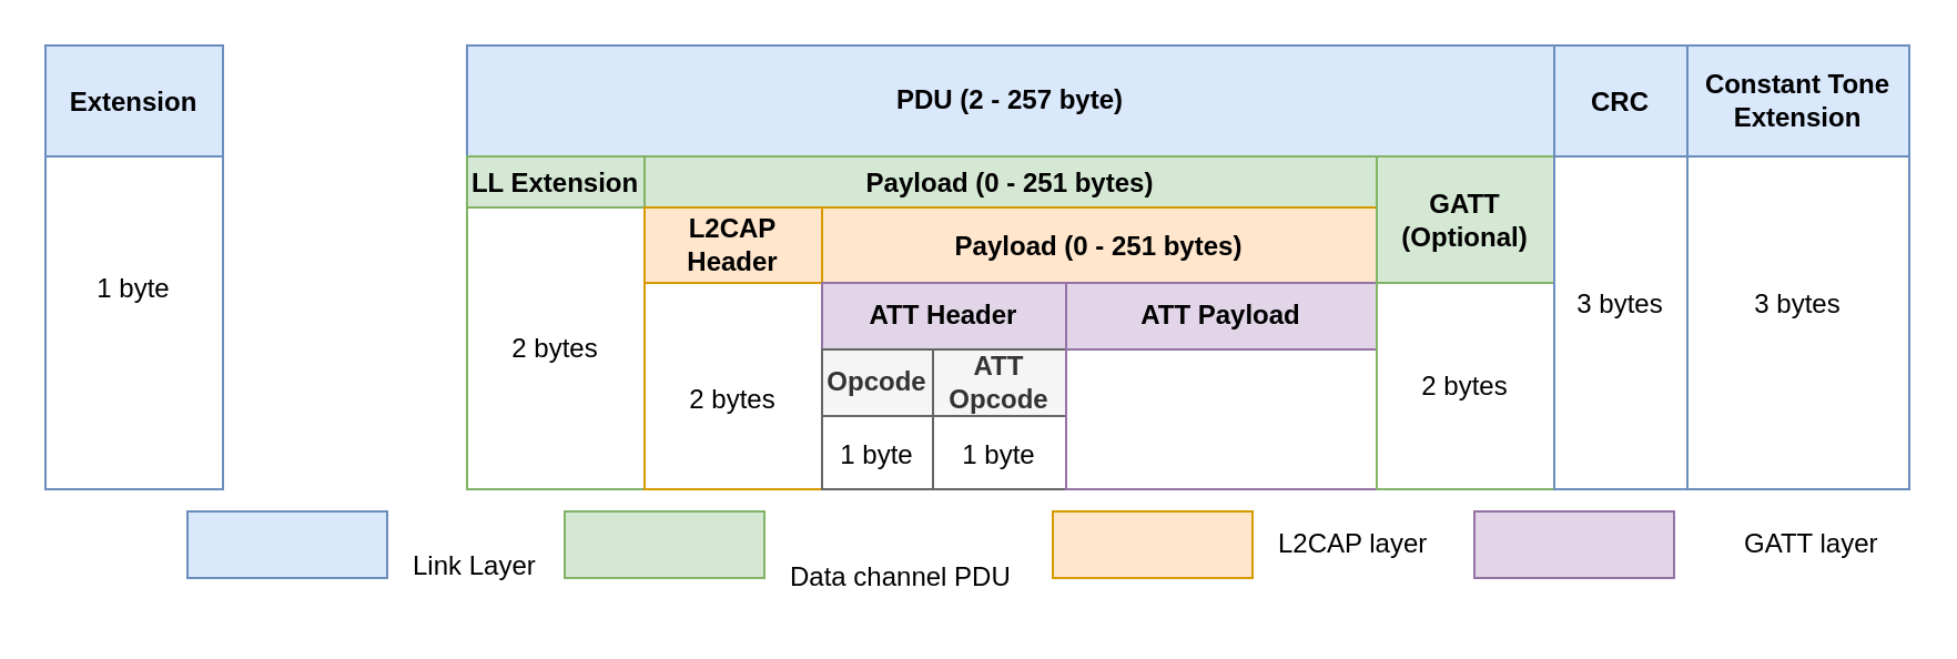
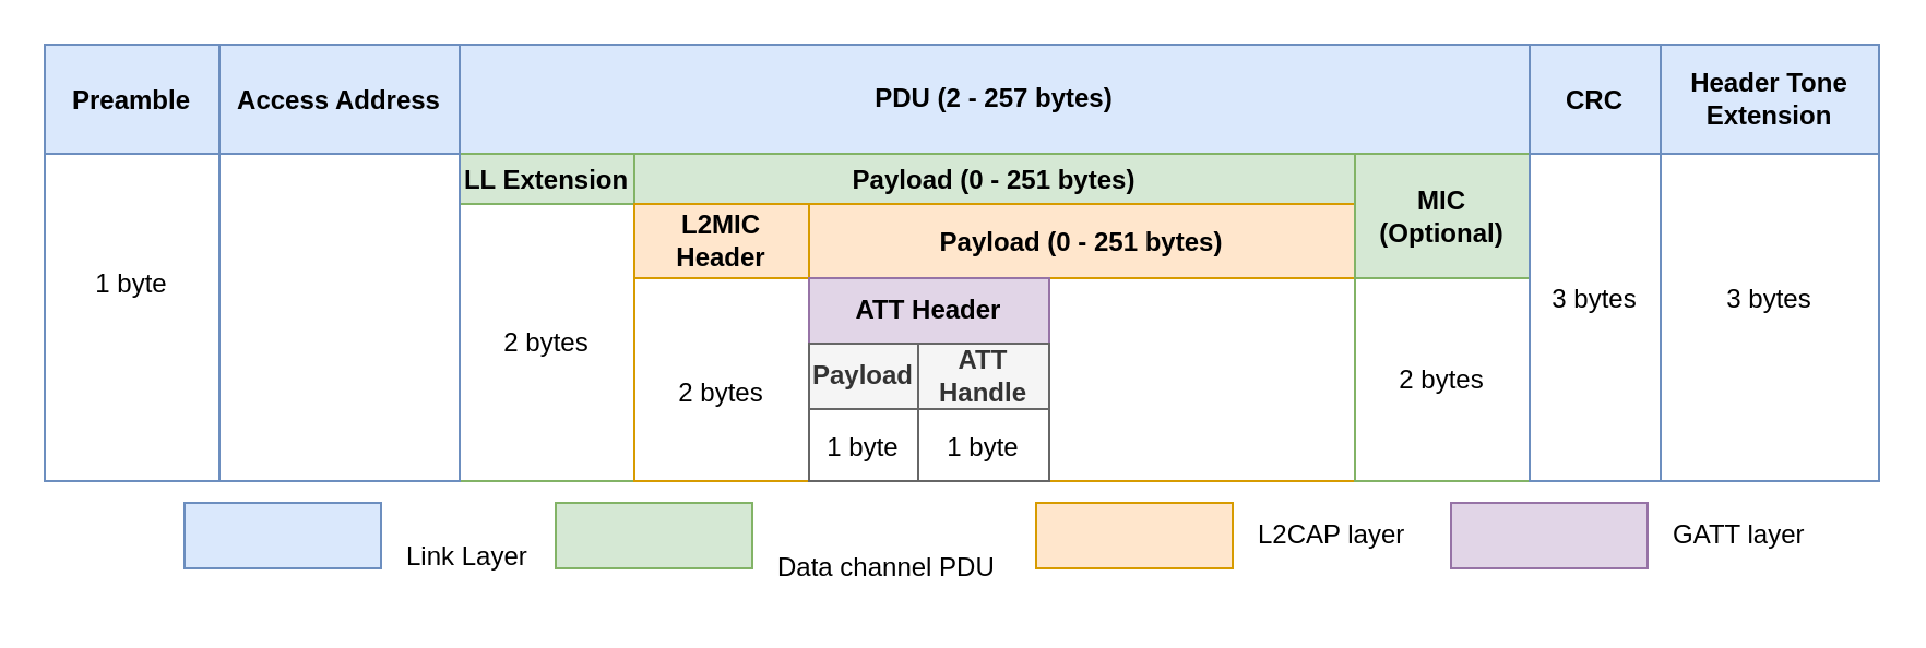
  <mxCell id="0" />
  <mxCell id="1" parent="0" />
- <mxCell id="2" value="PDU (2 - 257 byte)" style="swimlane;fillColor=#dae8fc;strokeColor=#6c8ebf;verticalAlign=middle;whiteSpace=wrap;startSize=50;" vertex="1" parent="1"><mxGeometry x="210" width="490" height="200" as="geometry" y="20" /></mxCell>
+ <mxCell id="2" value="PDU (2 - 257 bytes)" style="swimlane;fillColor=#dae8fc;strokeColor=#6c8ebf;verticalAlign=middle;whiteSpace=wrap;startSize=50;" vertex="1" parent="1"><mxGeometry x="210" width="490" height="200" as="geometry" y="20" /></mxCell>
  <mxCell id="3" value="LL Extension" style="swimlane;fillColor=#d5e8d4;strokeColor=#82b366;" vertex="1" parent="2"><mxGeometry y="50" width="80" height="150" as="geometry" /></mxCell>
  <mxCell id="4" value="2 bytes" style="text;html=1;strokeColor=none;fillColor=none;align=center;verticalAlign=middle;whiteSpace=wrap;overflow=hidden;" vertex="1" parent="3"><mxGeometry x="15" y="77" width="50" height="20" as="geometry" /></mxCell>
  <mxCell id="5" value="Payload (0 - 251 bytes)" style="swimlane;fillColor=#d5e8d4;strokeColor=#82b366;" vertex="1" parent="2"><mxGeometry x="80" y="50" width="330" height="150" as="geometry" /></mxCell>
- <mxCell id="6" value="L2CAP Header" style="swimlane;fillColor=#ffe6cc;strokeColor=#d79b00;whiteSpace=wrap;startSize=34;" vertex="1" parent="5"><mxGeometry y="23" width="80" height="127" as="geometry" /></mxCell>
+ <mxCell id="6" value="L2MIC Header" style="swimlane;fillColor=#ffe6cc;strokeColor=#d79b00;whiteSpace=wrap;startSize=34;" vertex="1" parent="5"><mxGeometry y="23" width="80" height="127" as="geometry" /></mxCell>
  <mxCell id="7" value="2 bytes" style="text;html=1;strokeColor=none;fillColor=none;align=center;verticalAlign=middle;whiteSpace=wrap;overflow=hidden;" vertex="1" parent="6"><mxGeometry x="15" y="77" width="50" height="20" as="geometry" /></mxCell>
  <mxCell id="8" value="Payload (0 - 251 bytes)" style="swimlane;fillColor=#ffe6cc;strokeColor=#d79b00;startSize=34;" vertex="1" parent="5"><mxGeometry x="80" y="23" width="250" height="127" as="geometry" /></mxCell>
  <mxCell id="9" value="ATT Header" style="swimlane;fillColor=#e1d5e7;strokeColor=#9673a6;startSize=30;whiteSpace=wrap;" vertex="1" parent="8"><mxGeometry y="34" width="110" height="93" as="geometry" /></mxCell>
- <mxCell id="10" value="Opcode" style="swimlane;fillColor=#f5f5f5;strokeColor=#666666;startSize=30;whiteSpace=wrap;fontColor=#333333;" vertex="1" parent="9"><mxGeometry y="30" width="50" height="63" as="geometry" /></mxCell>
+ <mxCell id="10" value="Payload" style="swimlane;fillColor=#f5f5f5;strokeColor=#666666;startSize=30;whiteSpace=wrap;fontColor=#333333;" vertex="1" parent="9"><mxGeometry y="30" width="50" height="63" as="geometry" /></mxCell>
  <mxCell id="11" value="1 byte" style="text;html=1;strokeColor=none;fillColor=none;align=center;verticalAlign=middle;whiteSpace=wrap;overflow=hidden;" vertex="1" parent="10"><mxGeometry y="38" width="50" height="20" as="geometry" /></mxCell>
- <mxCell id="12" value="ATT Opcode" style="swimlane;fillColor=#f5f5f5;strokeColor=#666666;startSize=30;whiteSpace=wrap;fontColor=#333333;" vertex="1" parent="9"><mxGeometry x="50" y="30" width="60" height="63" as="geometry" /></mxCell>
+ <mxCell id="12" value="ATT Handle" style="swimlane;fillColor=#f5f5f5;strokeColor=#666666;startSize=30;whiteSpace=wrap;fontColor=#333333;" vertex="1" parent="9"><mxGeometry x="50" y="30" width="60" height="63" as="geometry" /></mxCell>
  <mxCell id="13" value="1 byte" style="text;html=1;strokeColor=none;fillColor=none;align=center;verticalAlign=middle;whiteSpace=wrap;overflow=hidden;" vertex="1" parent="12"><mxGeometry x="5" y="38" width="50" height="20" as="geometry" /></mxCell>
- <mxCell id="14" value="ATT Payload" style="swimlane;fillColor=#e1d5e7;strokeColor=#9673a6;startSize=30;whiteSpace=wrap;" vertex="1" parent="8"><mxGeometry x="110" y="34" width="140" height="93" as="geometry" /></mxCell>
- <mxCell id="15" value="GATT &#10;(Optional)" style="swimlane;fillColor=#d5e8d4;strokeColor=#82b366;startSize=57;swimlaneLine=1;rounded=0;shadow=0;sketch=0;horizontal=1;verticalAlign=middle;align=center;fontColor=default;whiteSpace=wrap;" vertex="1" parent="2"><mxGeometry x="410" y="50" width="80" height="150" as="geometry" /></mxCell>
+ <mxCell id="15" value="MIC &#10;(Optional)" style="swimlane;fillColor=#d5e8d4;strokeColor=#82b366;startSize=57;swimlaneLine=1;rounded=0;shadow=0;sketch=0;horizontal=1;verticalAlign=middle;align=center;fontColor=default;whiteSpace=wrap;" vertex="1" parent="2"><mxGeometry x="410" y="50" width="80" height="150" as="geometry" /></mxCell>
  <mxCell id="16" value="2 bytes" style="text;html=1;strokeColor=none;fillColor=none;align=center;verticalAlign=middle;whiteSpace=wrap;overflow=hidden;" vertex="1" parent="15"><mxGeometry x="15" y="93.5" width="50" height="20" as="geometry" /></mxCell>
- <mxCell id="18" value="Extension" style="swimlane;fillColor=#dae8fc;strokeColor=#6c8ebf;startSize=50;" vertex="1" parent="1"><mxGeometry width="80" height="200" as="geometry" x="20" y="20" /></mxCell>
+ <mxCell id="17" value="Access Address" style="swimlane;fillColor=#dae8fc;strokeColor=#6c8ebf;startSize=50;" vertex="1" parent="1"><mxGeometry x="100" width="110" height="200" as="geometry" y="20" /></mxCell>
+ <mxCell id="18" value="Preamble" style="swimlane;fillColor=#dae8fc;strokeColor=#6c8ebf;startSize=50;" vertex="1" parent="1"><mxGeometry width="80" height="200" as="geometry" x="20" y="20" /></mxCell>
  <mxCell id="19" value="1 byte" style="text;html=1;strokeColor=none;fillColor=none;align=center;verticalAlign=middle;whiteSpace=wrap;overflow=hidden;" vertex="1" parent="18"><mxGeometry x="20" y="100" width="40" height="20" as="geometry" /></mxCell>
  <mxCell id="20" value="CRC" style="swimlane;fillColor=#dae8fc;strokeColor=#6c8ebf;startSize=50;" vertex="1" parent="1"><mxGeometry x="700" width="60" height="200" as="geometry" y="20" /></mxCell>
  <mxCell id="21" value="3 bytes" style="text;html=1;strokeColor=none;fillColor=none;align=center;verticalAlign=middle;whiteSpace=wrap;overflow=hidden;" vertex="1" parent="20"><mxGeometry y="107" width="60" height="20" as="geometry" /></mxCell>
- <mxCell id="22" value="Constant Tone Extension" style="swimlane;fillColor=#dae8fc;strokeColor=#6c8ebf;whiteSpace=wrap;startSize=50;" vertex="1" parent="1"><mxGeometry x="760" width="100" height="200" as="geometry" y="20" /></mxCell>
+ <mxCell id="22" value="Header Tone Extension" style="swimlane;fillColor=#dae8fc;strokeColor=#6c8ebf;whiteSpace=wrap;startSize=50;" vertex="1" parent="1"><mxGeometry x="760" width="100" height="200" as="geometry" y="20" /></mxCell>
  <mxCell id="23" value="3 bytes" style="text;html=1;strokeColor=none;fillColor=none;align=center;verticalAlign=middle;whiteSpace=wrap;overflow=hidden;" vertex="1" parent="22"><mxGeometry x="20" y="107" width="60" height="20" as="geometry" /></mxCell>
  <mxCell id="24" value="" style="rounded=0;whiteSpace=wrap;html=1;shadow=0;sketch=0;align=center;verticalAlign=middle;fillColor=#e1d5e7;strokeColor=#9673a6;" vertex="1" parent="1"><mxGeometry x="664" y="230" width="90" height="30" as="geometry" /></mxCell>
  <mxCell id="25" value="" style="rounded=0;whiteSpace=wrap;html=1;shadow=0;sketch=0;align=center;verticalAlign=middle;fillColor=#d5e8d4;strokeColor=#82b366;" vertex="1" parent="1"><mxGeometry x="254" y="230" width="90" height="30" as="geometry" /></mxCell>
  <mxCell id="26" value="" style="rounded=0;whiteSpace=wrap;html=1;shadow=0;sketch=0;align=center;verticalAlign=middle;fillColor=#dae8fc;strokeColor=#6c8ebf;" vertex="1" parent="1"><mxGeometry x="84" y="230" width="90" height="30" as="geometry" /></mxCell>
  <mxCell id="27" value="Link Layer" style="text;html=1;strokeColor=none;fillColor=none;align=left;verticalAlign=middle;whiteSpace=wrap;rounded=0;shadow=0;sketch=0;fontColor=default;" vertex="1" parent="1"><mxGeometry x="184" y="240" width="60" height="30" as="geometry" /></mxCell>
  <mxCell id="28" value="Data channel PDU" style="text;html=1;strokeColor=none;fillColor=none;align=left;verticalAlign=middle;whiteSpace=wrap;rounded=0;shadow=0;sketch=0;fontColor=default;" vertex="1" parent="1"><mxGeometry x="354" y="245" width="110" height="30" as="geometry" /></mxCell>
- <mxCell id="29" value="GATT layer" style="text;html=1;strokeColor=none;fillColor=none;align=left;verticalAlign=middle;whiteSpace=wrap;rounded=0;shadow=0;sketch=0;fontColor=default;" vertex="1" parent="1"><mxGeometry x="784" y="230" width="70" height="30" as="geometry" /></mxCell>
+ <mxCell id="29" value="GATT layer" style="text;html=1;strokeColor=none;fillColor=none;align=left;verticalAlign=middle;whiteSpace=wrap;rounded=0;shadow=0;sketch=0;fontColor=default;" vertex="1" parent="1"><mxGeometry x="764" y="230" width="70" height="30" as="geometry" /></mxCell>
  <mxCell id="30" value="L2CAP layer" style="text;html=1;strokeColor=none;fillColor=none;align=left;verticalAlign=middle;whiteSpace=wrap;rounded=0;shadow=0;sketch=0;fontColor=default;" vertex="1" parent="1"><mxGeometry x="574" y="230" width="110" height="30" as="geometry" /></mxCell>
  <mxCell id="31" value="" style="rounded=0;whiteSpace=wrap;html=1;shadow=0;sketch=0;align=center;verticalAlign=middle;fillColor=#ffe6cc;strokeColor=#d79b00;" vertex="1" parent="1"><mxGeometry x="474" y="230" width="90" height="30" as="geometry" /></mxCell>
